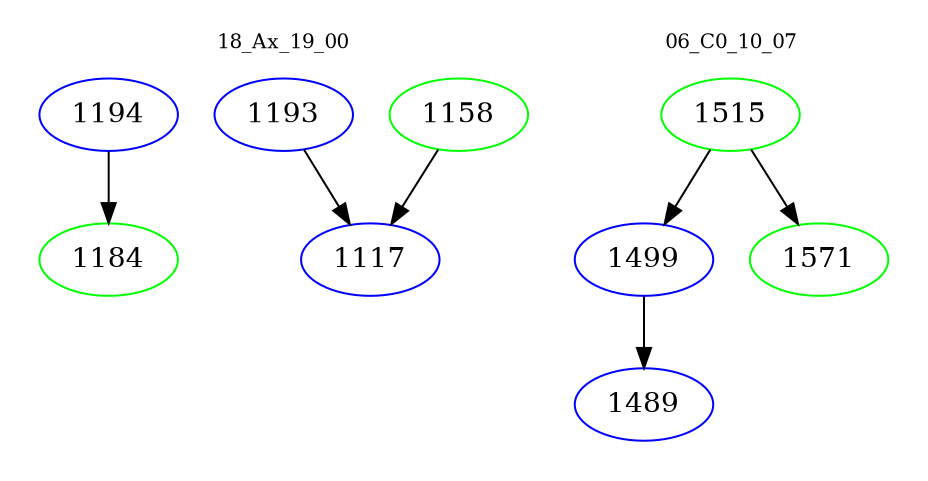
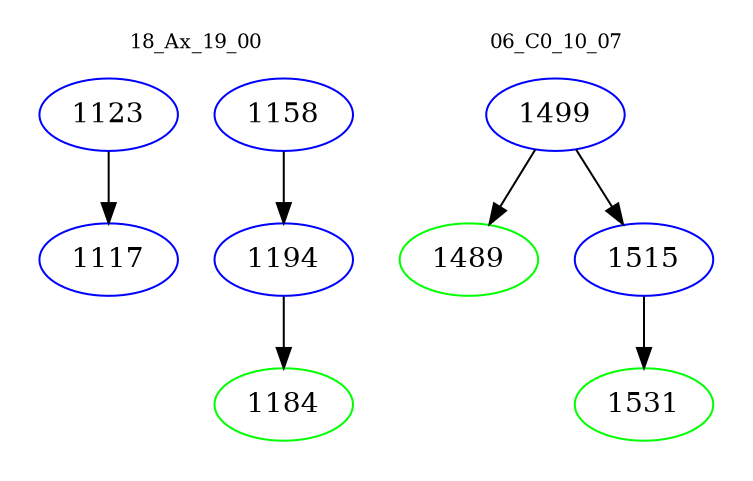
  digraph {
    node [color=blue]
    edge [color=black]
-   n1 [color=green label=1158]
-   n2 [label=1193]
+   n1 [label=1158]
+   n2 [label=1123]
    n3 [label=1194]
    n4 [label=1117]
    n5 [color=green label=1184]
    n6 [label=1499]
-   n7 [label=1489]
-   n8 [color=green label=1515]
-   n9 [color=green label=1571]
+   n7 [color=green label=1489]
+   n8 [label=1515]
+   n9 [color=green label=1531]
    subgraph cluster_1 {
      color=white
      fontsize=10
      label="18_Ax_19_00"
      n1
      n2
      n3
      n4
      n5
    }
    subgraph cluster_2 {
      color=white
      fontsize=10
      label="06_C0_10_07"
      n6
      n7
      n8
      n9
    }
-   n1 -> n4
+   n1 -> n3
    n2 -> n4
    n3 -> n5
    n6 -> n7
-   n8 -> n6
+   n6 -> n8
    n8 -> n9
  }
